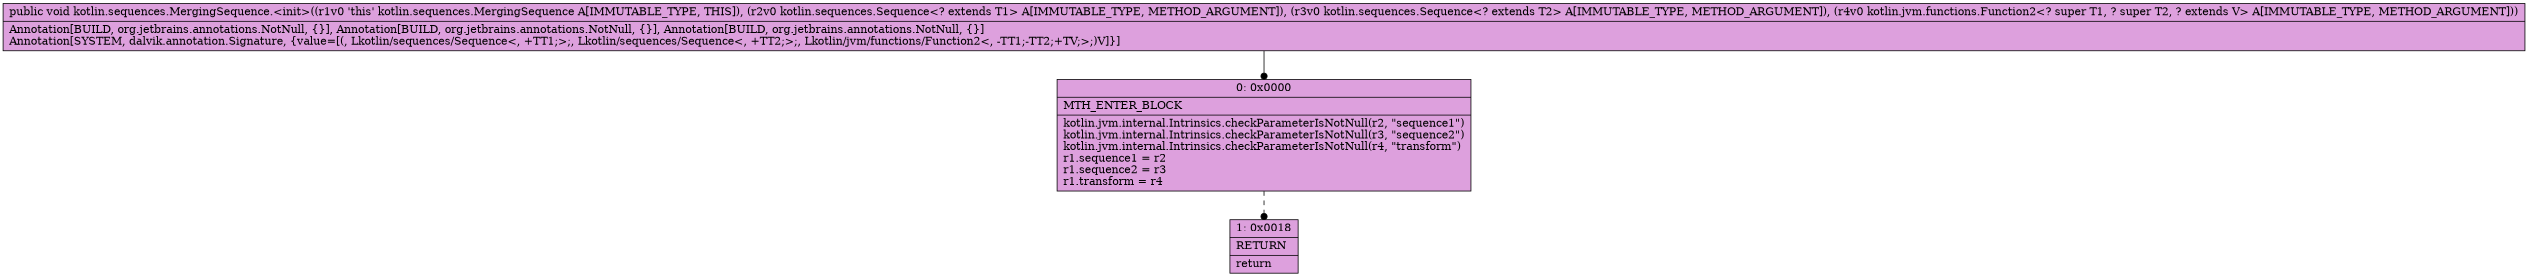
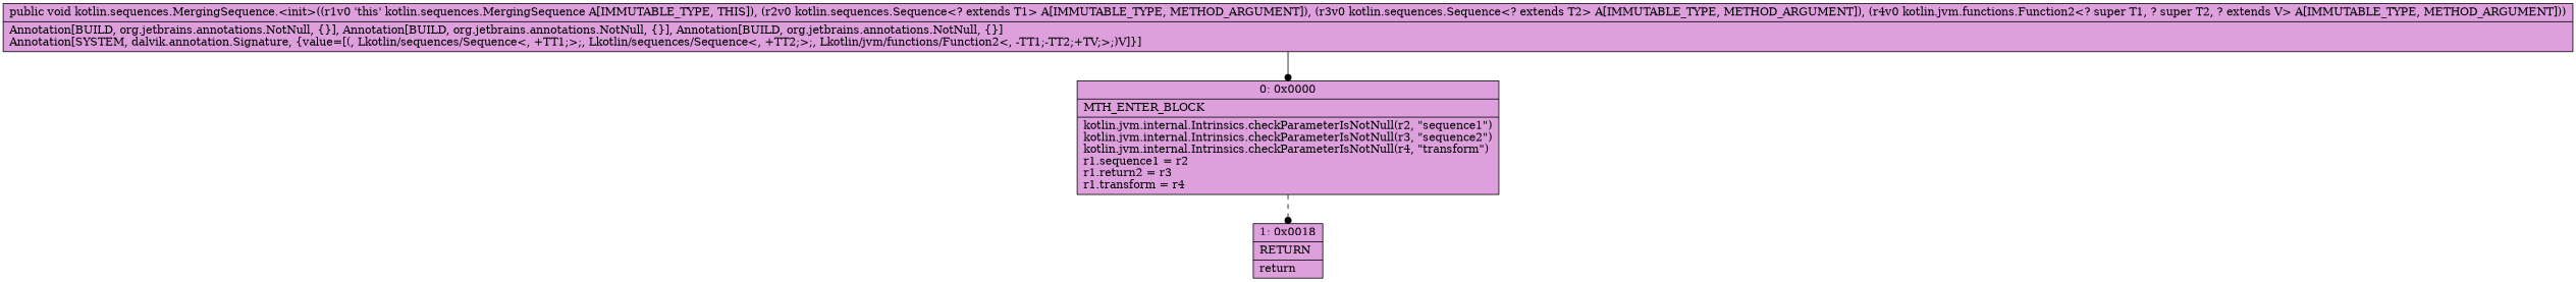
  digraph {
    node [shape=record style=filled fillcolor=plum]
    edge [arrowhead=dot]
-   n1 [label="{0\:\ 0x0000|MTH_ENTER_BLOCK\l|kotlin.jvm.internal.Intrinsics.checkParameterIsNotNull(r2, \"sequence1\")\lkotlin.jvm.internal.Intrinsics.checkParameterIsNotNull(r3, \"sequence2\")\lkotlin.jvm.internal.Intrinsics.checkParameterIsNotNull(r4, \"transform\")\lr1.sequence1 = r2\lr1.sequence2 = r3\lr1.transform = r4\l}"]
+   n1 [label="{0\:\ 0x0000|MTH_ENTER_BLOCK\l|kotlin.jvm.internal.Intrinsics.checkParameterIsNotNull(r2, \"sequence1\")\lkotlin.jvm.internal.Intrinsics.checkParameterIsNotNull(r3, \"sequence2\")\lkotlin.jvm.internal.Intrinsics.checkParameterIsNotNull(r4, \"transform\")\lr1.sequence1 = r2\lr1.return2 = r3\lr1.transform = r4\l}"]
    n2 [label="{1\:\ 0x0018|RETURN\l|return\l}"]
    n3 [label="{public void kotlin.sequences.MergingSequence.\<init\>((r1v0 'this' kotlin.sequences.MergingSequence A[IMMUTABLE_TYPE, THIS]), (r2v0 kotlin.sequences.Sequence\<? extends T1\> A[IMMUTABLE_TYPE, METHOD_ARGUMENT]), (r3v0 kotlin.sequences.Sequence\<? extends T2\> A[IMMUTABLE_TYPE, METHOD_ARGUMENT]), (r4v0 kotlin.jvm.functions.Function2\<? super T1, ? super T2, ? extends V\> A[IMMUTABLE_TYPE, METHOD_ARGUMENT]))  | Annotation[BUILD, org.jetbrains.annotations.NotNull, \{\}], Annotation[BUILD, org.jetbrains.annotations.NotNull, \{\}], Annotation[BUILD, org.jetbrains.annotations.NotNull, \{\}]\lAnnotation[SYSTEM, dalvik.annotation.Signature, \{value=[(, Lkotlin\/sequences\/Sequence\<, +TT1;\>;, Lkotlin\/sequences\/Sequence\<, +TT2;\>;, Lkotlin\/jvm\/functions\/Function2\<, \-TT1;\-TT2;+TV;\>;)V]\}]\l}"]
    n1 -> n2 [style=dashed]
    n3 -> n1 [style=solid]
  }
